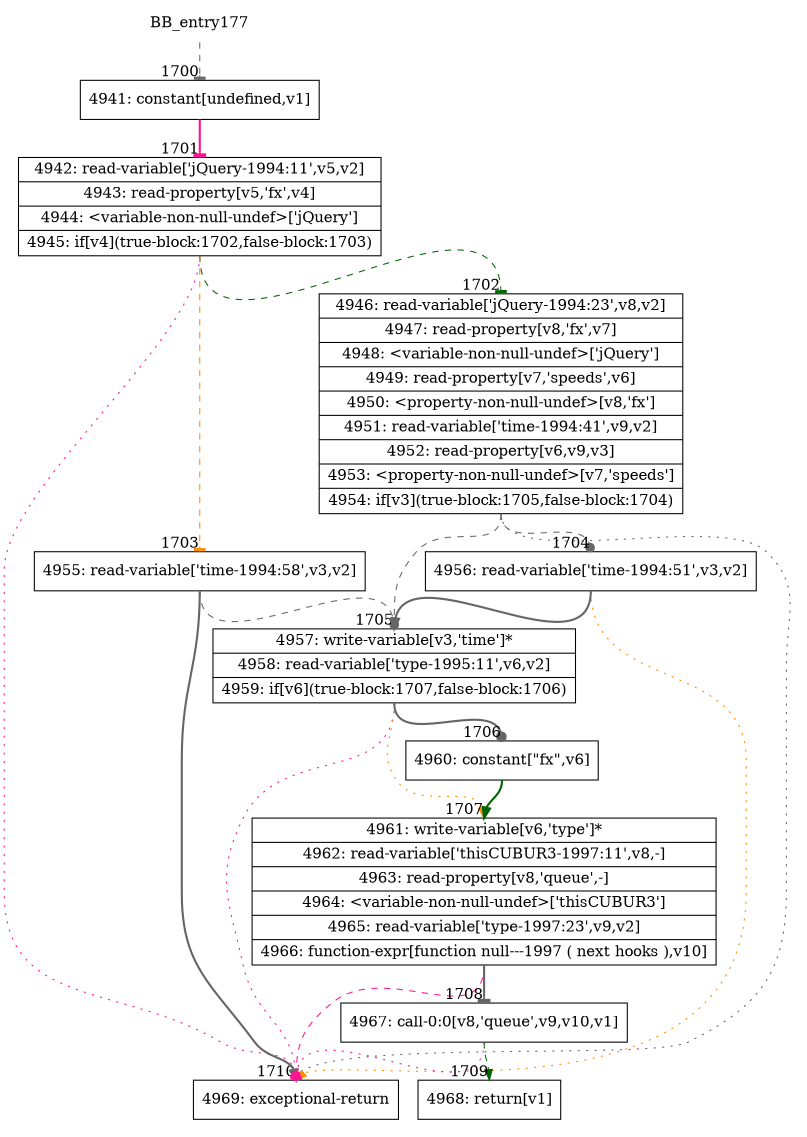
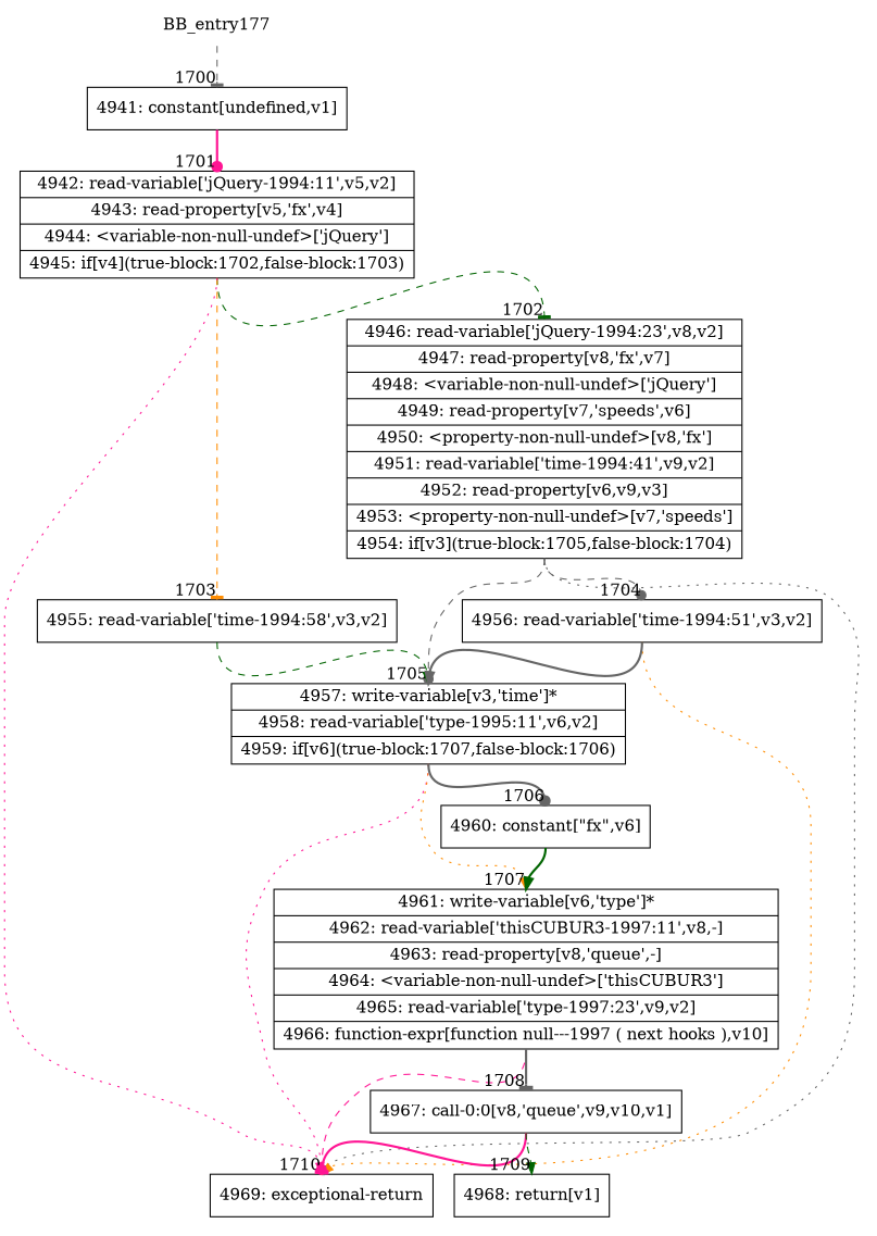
  digraph {
    rankdir=TD
    node [shape=record]
    edge [arrowhead=normal color=gray40 headport=n style=dashed tailport=s]
    n1 [label=BB_entry177 shape=none]
    n2 [label="{4941: constant[undefined,v1]}"]
    n3 [label="{4942: read-variable['jQuery-1994:11',v5,v2]|4943: read-property[v5,'fx',v4]|4944: \<variable-non-null-undef\>['jQuery']|4945: if[v4](true-block:1702,false-block:1703)}"]
    n4 [label="{4946: read-variable['jQuery-1994:23',v8,v2]|4947: read-property[v8,'fx',v7]|4948: \<variable-non-null-undef\>['jQuery']|4949: read-property[v7,'speeds',v6]|4950: \<property-non-null-undef\>[v8,'fx']|4951: read-variable['time-1994:41',v9,v2]|4952: read-property[v6,v9,v3]|4953: \<property-non-null-undef\>[v7,'speeds']|4954: if[v3](true-block:1705,false-block:1704)}"]
    n5 [label="{4955: read-variable['time-1994:58',v3,v2]}"]
    n6 [label="{4969: exceptional-return}"]
    n7 [label="{4957: write-variable[v3,'time']*|4958: read-variable['type-1995:11',v6,v2]|4959: if[v6](true-block:1707,false-block:1706)}"]
    n8 [label="{4956: read-variable['time-1994:51',v3,v2]}"]
    n9 [label="{4961: write-variable[v6,'type']*|4962: read-variable['thisCUBUR3-1997:11',v8,-]|4963: read-property[v8,'queue',-]|4964: \<variable-non-null-undef\>['thisCUBUR3']|4965: read-variable['type-1997:23',v9,v2]|4966: function-expr[function null---1997 ( next hooks ),v10]}"]
    n10 [label="{4960: constant[\"fx\",v6]}"]
    n11 [label="{4967: call-0:0[v8,'queue',v9,v10,v1]}"]
    n12 [label="{4968: return[v1]}"]
    n1 -> n2 [arrowhead=tee headlabel="    1700"]
-   n2 -> n3 [arrowhead=tee color=deeppink headlabel="      1701" style=bold]
+   n2 -> n3 [arrowhead=dot color=deeppink headlabel="      1701" style=bold]
    n3 -> n4 [arrowhead=tee color=darkgreen headlabel="      1702"]
    n3 -> n5 [arrowhead=tee color=darkorange headlabel="      1703"]
    n3 -> n6 [color=deeppink headlabel="      1710" style=dotted]
    n4 -> n6 [arrowhead=dot style=dotted]
    n4 -> n7 [arrowhead=dot headlabel="      1705"]
    n4 -> n8 [arrowhead=dot headlabel="      1704"]
-   n5 -> n6 [style=bold]
-   n5 -> n7
+   n5 -> n7 [color=darkgreen]
    n7 -> n6 [arrowhead=dot color=deeppink style=dotted]
    n7 -> n9 [color=darkorange headlabel="      1707" style=dotted]
    n7 -> n10 [arrowhead=dot headlabel="      1706" style=bold]
    n8 -> n6 [color=darkorange style=dotted]
    n8 -> n7 [style=bold]
    n9 -> n6 [arrowhead=dot color=deeppink]
    n9 -> n11 [arrowhead=tee headlabel="      1708" style=bold]
    n10 -> n9 [color=darkgreen style=bold]
-   n11 -> n6 [arrowhead=tee color=deeppink style=dotted]
+   n11 -> n6 [arrowhead=tee color=deeppink style=bold]
    n11 -> n12 [color=darkgreen headlabel="      1709"]
  }
